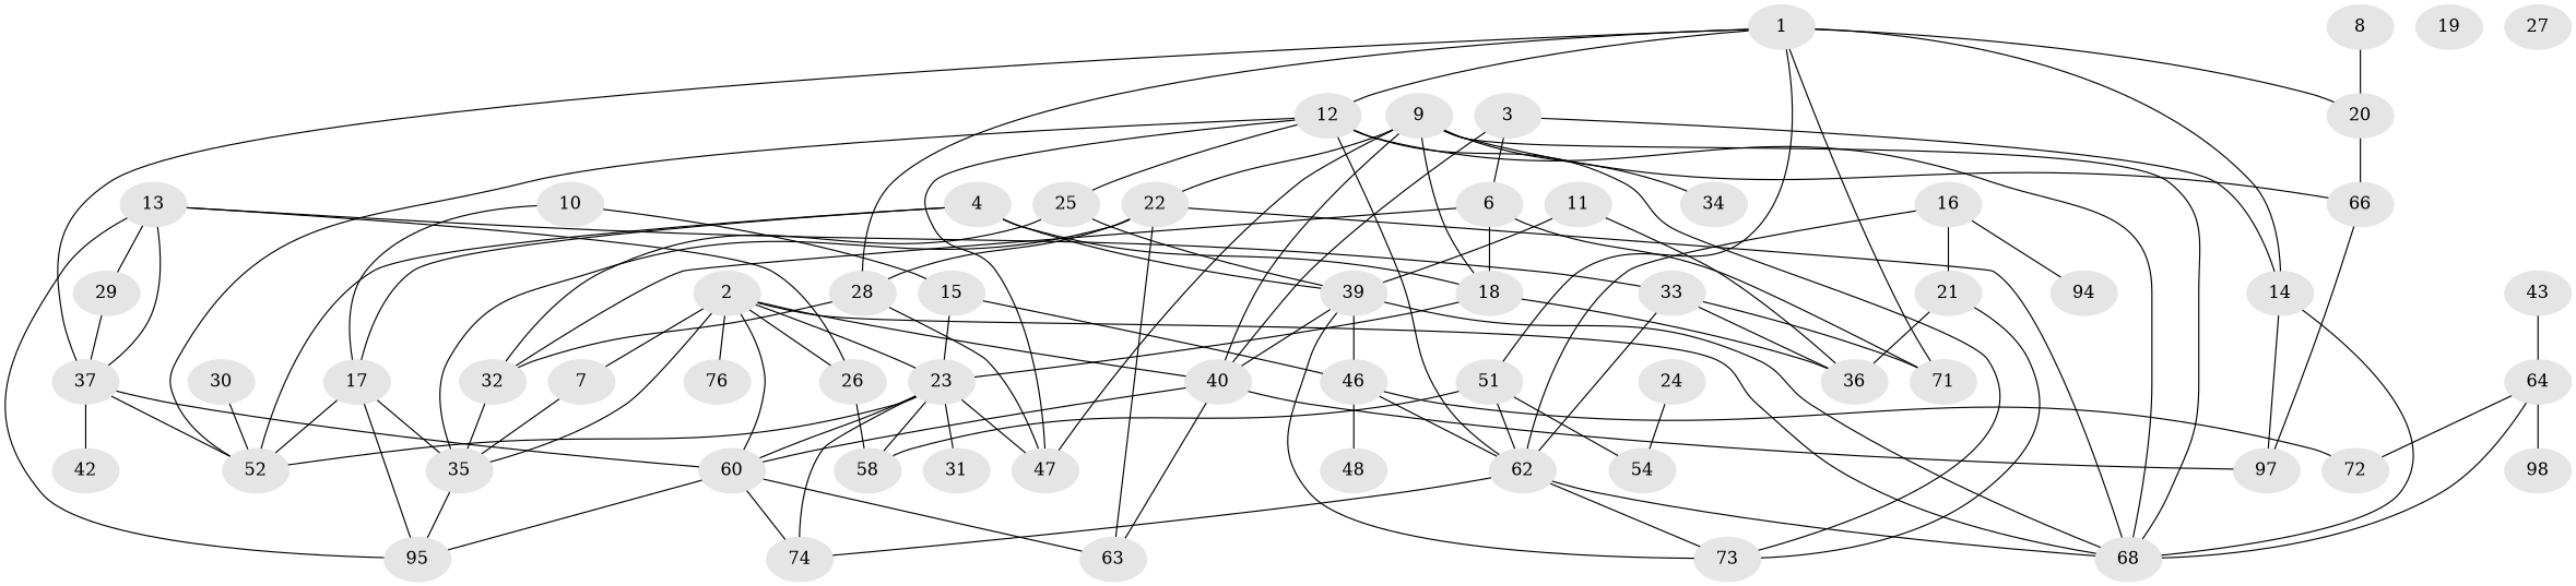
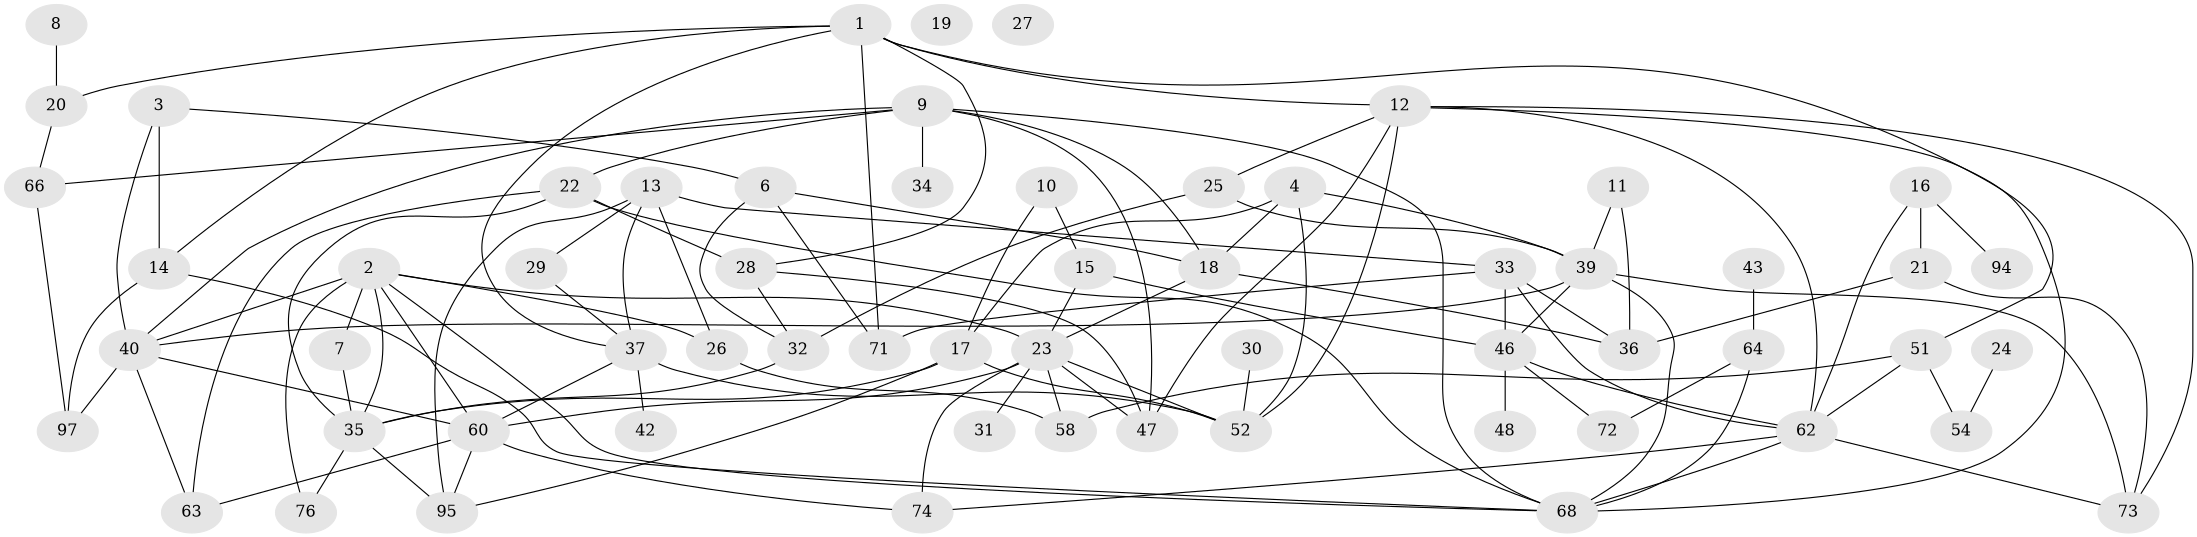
  graph {
    node [color=gray90 style=filled]
    1 [super="+56"]
    12 [super="+84"]
    14
    20
    28 [super="+96"]
    37 [super="+92"]
    51 [super="+80"]
    71
    47 [super="+78"]
    68 [super="+75"]
    52 [super="+88"]
    25
    62 [super="+93"]
    73 [super="+85"]
    97
    66
    32 [super="+91"]
    60 [super="+65"]
    42
    58 [super="+61"]
    54
    2 [super="+79"]
    7
    23 [super="+38"]
    26
    35 [super="+49"]
    40 [super="+44"]
    76
    31
    74 [super="+83"]
    95
    63
    3 [super="+5"]
    6 [super="+77"]
    18 [super="+89"]
    4 [super="+45"]
    17 [super="+81"]
    39 [super="+72"]
    36 [super="+67"]
    46 [super="+59"]
    8
    9 [super="+87"]
    22 [super="+90"]
    34
    10 [super="+41"]
    15 [super="+50"]
    11
    13 [super="+55"]
    29
    33 [super="+86"]
    48 [super="+53"]
    n52 [label=72]
    16 [super="+70"]
    21 [super="+57"]
    94
    19
    24
    27
    30
    64 [super="+69"]
-   98
    43
    1 -- 12
    1 -- 14
    1 -- 20
    1 -- 28
    1 -- 37
    1 -- 51
    1 -- 71
    12 -- 47
    12 -- 68
    12 -- 52
    12 -- 25
    12 -- 62
    12 -- 73
    14 -- 68
    14 -- 97
    20 -- 66
    28 -- 47
    28 -- 32
    37 -- 52
    37 -- 60
    37 -- 42
    51 -- 62
    51 -- 58
    51 -- 54
    25 -- 32
    25 -- 39
    62 -- 68
    62 -- 73
    62 -- 74
    66 -- 97
    32 -- 35
    60 -- 74
    60 -- 95
    60 -- 63
    2 -- 68
    2 -- 60
    2 -- 7 [weight=2]
    2 -- 23
    2 -- 26
    2 -- 35
    2 -- 40
    2 -- 76
    7 -- 35
    23 -- 47
    23 -- 52
    23 -- 60
    23 -- 58
    23 -- 31
    23 -- 74
    26 -- 58
+   35 -- 76
    35 -- 95
    40 -- 97
    40 -- 60
    40 -- 63
    3 -- 14
    3 -- 40
    3 -- 6
    6 -- 71
    6 -- 32
    6 -- 18
    18 -- 23
    18 -- 36
    4 -- 52
    4 -- 18
    4 -- 17
    4 -- 39
    17 -- 52
    17 -- 35
    17 -- 95
    39 -- 68
    39 -- 73
    39 -- 40
    39 -- 46
    46 -- 62
    46 -- 48
    46 -- n52
    8 -- 20
    9 -- 47
    9 -- 68
    9 -- 66
    9 -- 40
    9 -- 18
    9 -- 22
    9 -- 34
    22 -- 28
    22 -- 68
    22 -- 35
    22 -- 63
    10 -- 17
    10 -- 15
    15 -- 23 [weight=2]
    15 -- 46
    11 -- 39
    11 -- 36
    13 -- 37
    13 -- 26
    13 -- 95
    13 -- 29
    13 -- 33
    29 -- 37
    33 -- 71
    33 -- 62
    33 -- 36
+   33 -- 46
    16 -- 62
    16 -- 21
    16 -- 94
    21 -- 73
    21 -- 36
    24 -- 54
    30 -- 52
    64 -- 68
    64 -- n52
-   64 -- 98 [weight=2]
    43 -- 64
  }
